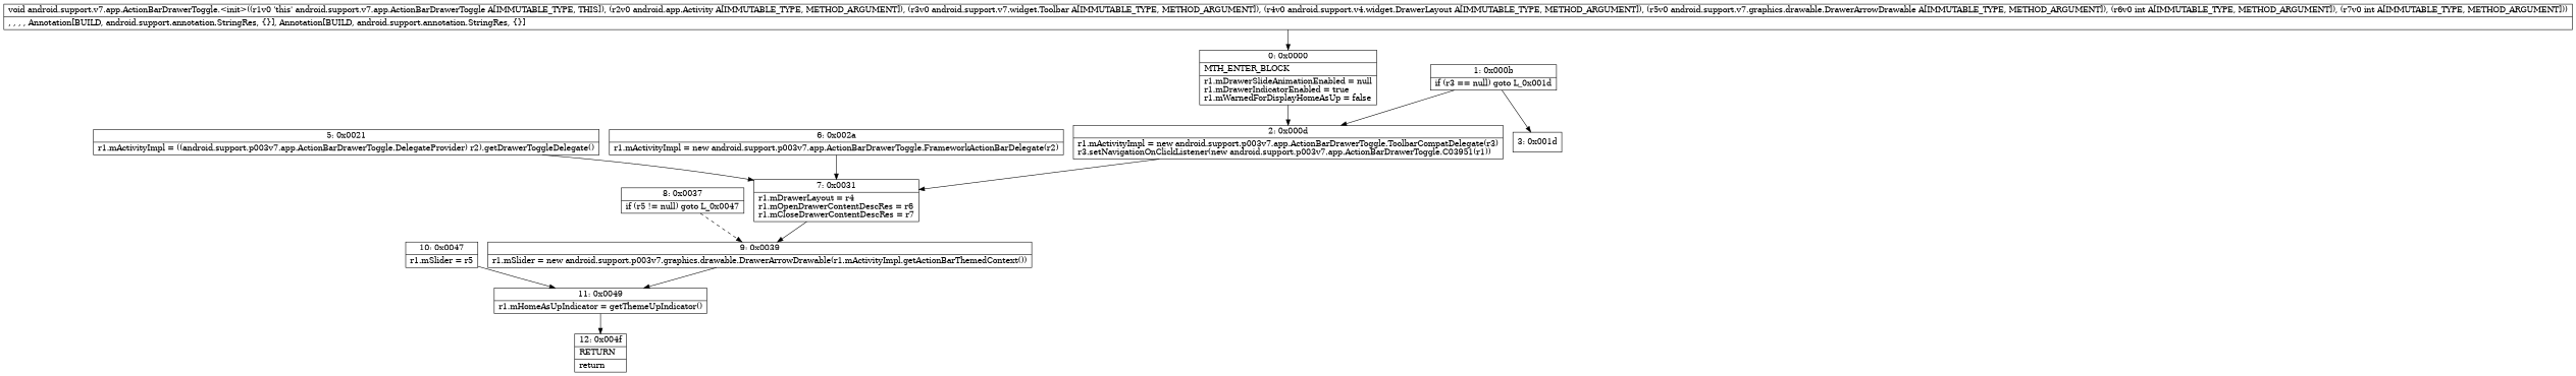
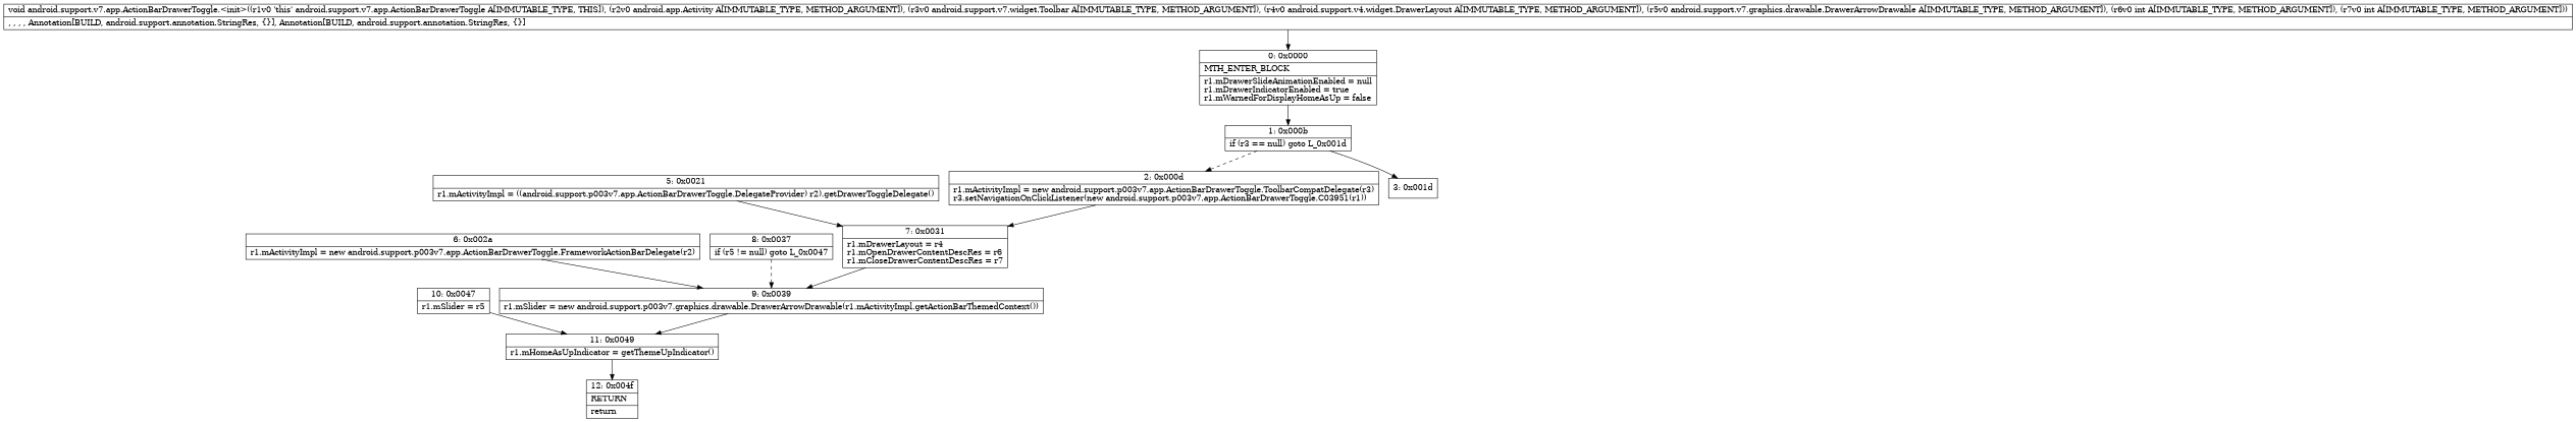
  digraph {
    node [shape=record]
    n1 [label="{0\:\ 0x0000|MTH_ENTER_BLOCK\l|r1.mDrawerSlideAnimationEnabled = null\lr1.mDrawerIndicatorEnabled = true\lr1.mWarnedForDisplayHomeAsUp = false\l}"]
    n2 [label="{1\:\ 0x000b|if (r3 == null) goto L_0x001d\l}"]
    n3 [label="{2\:\ 0x000d|r1.mActivityImpl = new android.support.p003v7.app.ActionBarDrawerToggle.ToolbarCompatDelegate(r3)\lr3.setNavigationOnClickListener(new android.support.p003v7.app.ActionBarDrawerToggle.C03951(r1))\l}"]
    n4 [label="{3\:\ 0x001d}"]
    n5 [label="{7\:\ 0x0031|r1.mDrawerLayout = r4\lr1.mOpenDrawerContentDescRes = r6\lr1.mCloseDrawerContentDescRes = r7\l}"]
    n6 [label="{9\:\ 0x0039|r1.mSlider = new android.support.p003v7.graphics.drawable.DrawerArrowDrawable(r1.mActivityImpl.getActionBarThemedContext())\l}"]
    n7 [label="{5\:\ 0x0021|r1.mActivityImpl = ((android.support.p003v7.app.ActionBarDrawerToggle.DelegateProvider) r2).getDrawerToggleDelegate()\l}"]
    n8 [label="{6\:\ 0x002a|r1.mActivityImpl = new android.support.p003v7.app.ActionBarDrawerToggle.FrameworkActionBarDelegate(r2)\l}"]
    n9 [label="{8\:\ 0x0037|if (r5 != null) goto L_0x0047\l}"]
    n10 [label="{11\:\ 0x0049|r1.mHomeAsUpIndicator = getThemeUpIndicator()\l}"]
    n11 [label="{10\:\ 0x0047|r1.mSlider = r5\l}"]
    n12 [label="{12\:\ 0x004f|RETURN\l|return\l}"]
    n13 [label="{void android.support.v7.app.ActionBarDrawerToggle.\<init\>((r1v0 'this' android.support.v7.app.ActionBarDrawerToggle A[IMMUTABLE_TYPE, THIS]), (r2v0 android.app.Activity A[IMMUTABLE_TYPE, METHOD_ARGUMENT]), (r3v0 android.support.v7.widget.Toolbar A[IMMUTABLE_TYPE, METHOD_ARGUMENT]), (r4v0 android.support.v4.widget.DrawerLayout A[IMMUTABLE_TYPE, METHOD_ARGUMENT]), (r5v0 android.support.v7.graphics.drawable.DrawerArrowDrawable A[IMMUTABLE_TYPE, METHOD_ARGUMENT]), (r6v0 int A[IMMUTABLE_TYPE, METHOD_ARGUMENT]), (r7v0 int A[IMMUTABLE_TYPE, METHOD_ARGUMENT]))  | , , , , Annotation[BUILD, android.support.annotation.StringRes, \{\}], Annotation[BUILD, android.support.annotation.StringRes, \{\}]\l}"]
-   n1 -> n3
-   n2 -> n3 [style=solid]
+   n1 -> n2
+   n2 -> n3 [style=dashed]
    n2 -> n4
    n3 -> n5
    n5 -> n6
    n6 -> n10
    n7 -> n5
-   n8 -> n5
+   n8 -> n6
    n9 -> n6 [style=dashed]
    n10 -> n12
    n11 -> n10
    n13 -> n1
  }
